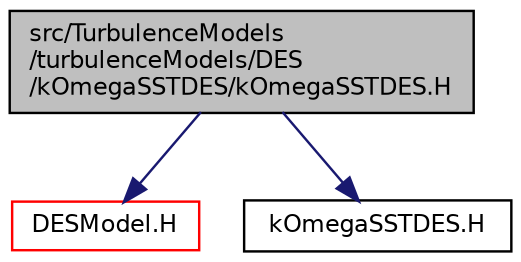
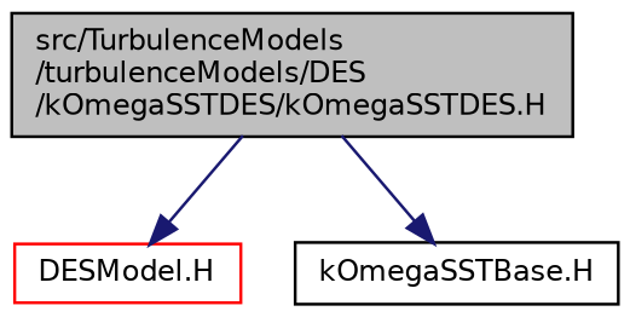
  digraph {
    node [color=black fontname=Helvetica fontsize=10 shape=record]
    edge [color=midnightblue fontname=Helvetica fontsize=10 labelfontname=Helvetica labelfontsize=10 style=solid]
    n1 [fillcolor=grey75 fontcolor=black height=0.2 label="src/TurbulenceModels\l/turbulenceModels/DES\l/kOmegaSSTDES/kOmegaSSTDES.H" style=filled width=0.4]
    n2 [color=red height=0.2 label="DESModel.H" width=0.4]
-   n3 [height=0.2 label="kOmegaSSTDES.H" width=0.4]
+   n3 [height=0.2 label="kOmegaSSTBase.H" width=0.4]
    n1 -> n2
    n1 -> n3
  }
